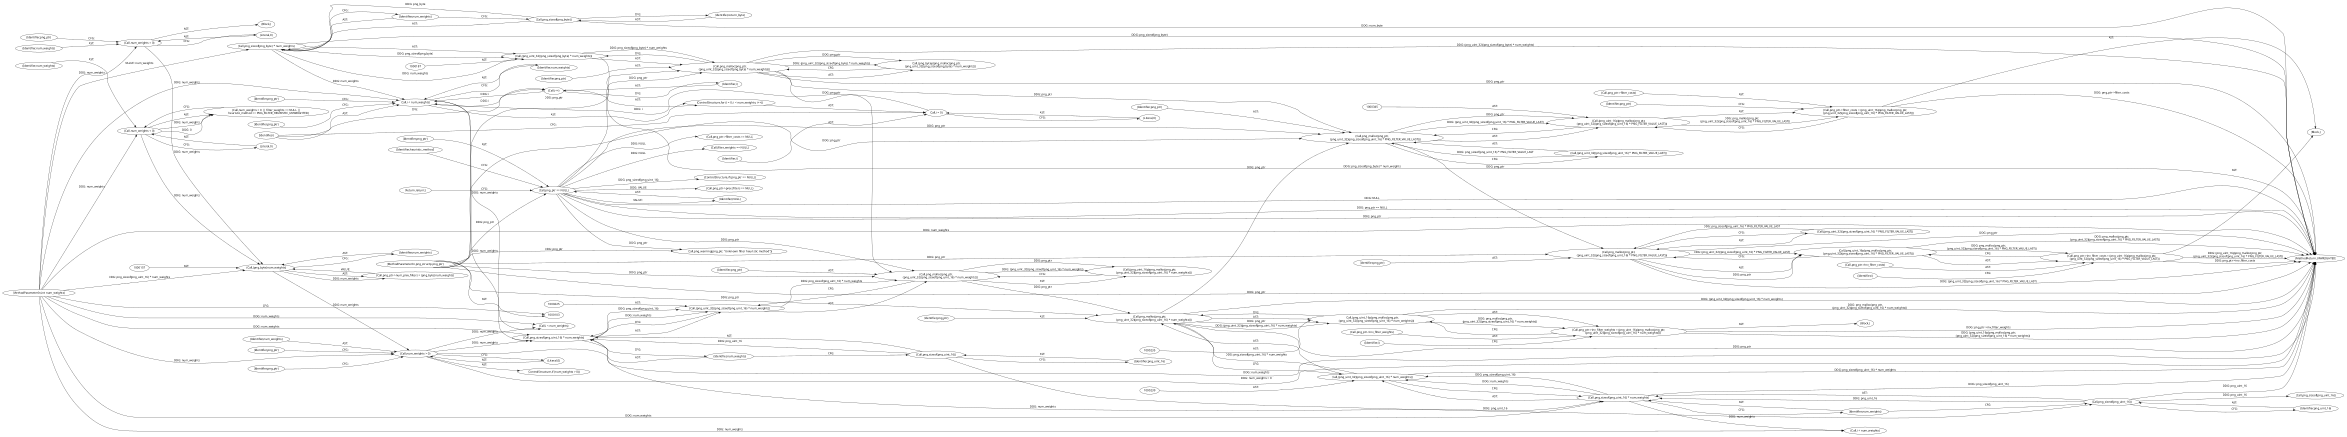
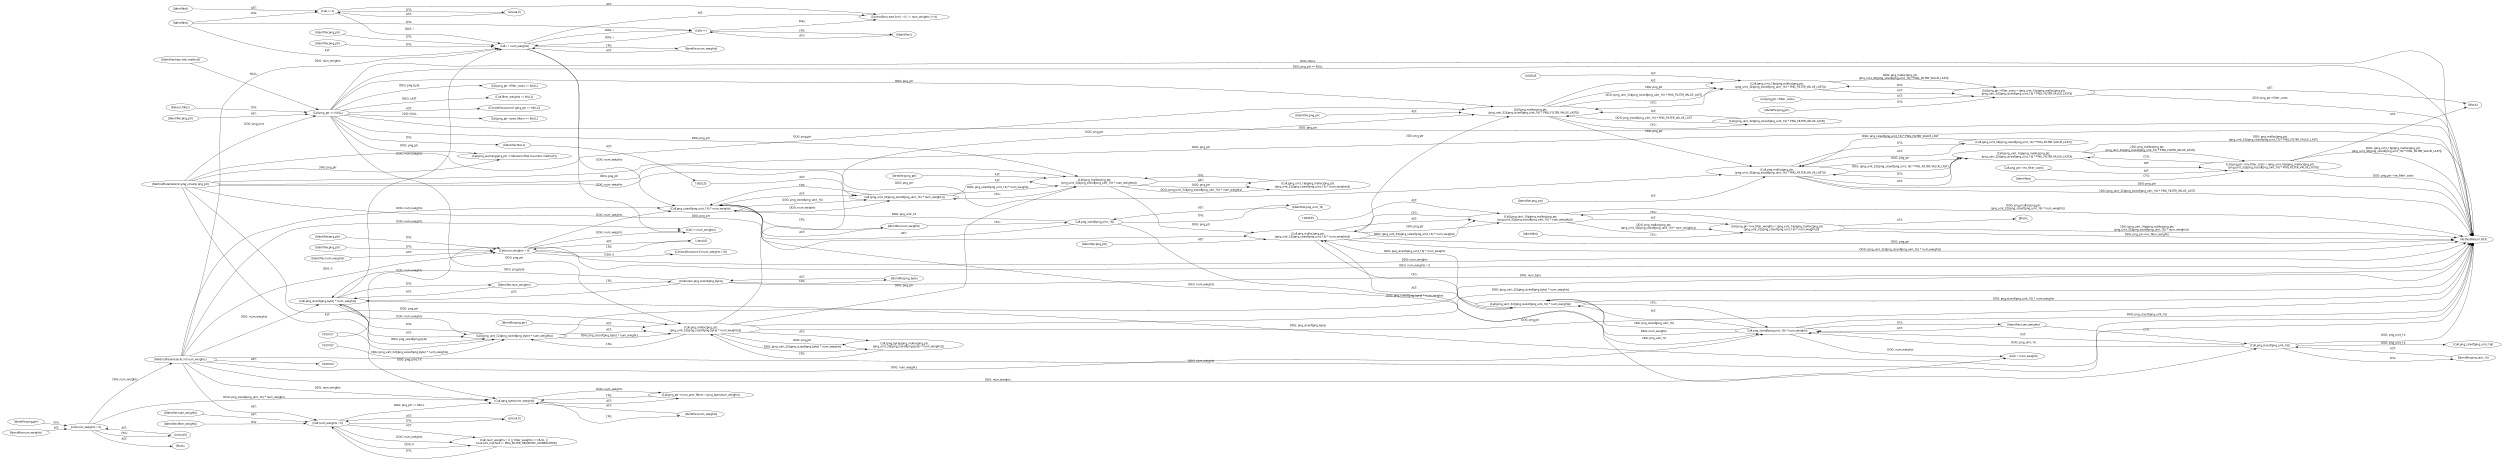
  digraph {
    fontname="Noto Sans"
    rankdir=LR
    node [fontname="Noto Sans"]
    edge [fontname="Noto Sans"]
    n1 [label="(Call,png_malloc(png_ptr,\n            (png_uint_32)(png_sizeof(png_uint_16) * num_weights)))"]
    n2 [label="(Call,(png_uint_32)(png_sizeof(png_uint_16) * num_weights))"]
    n3 [label="(Call,(png_uint_16p)png_malloc(png_ptr,\n            (png_uint_32)(png_sizeof(png_uint_16) * num_weights)))"]
    n4 [label="(Call,png_malloc(png_ptr,\n         (png_uint_32)(png_sizeof(png_uint_16) * PNG_FILTER_VALUE_LAST)))"]
-   n5 [label="(MethodReturn,UNWEIGHTED)"]
+   n5 [label="(MethodReturn,RET)"]
    n6 [label="(Call,png_sizeof(png_uint_16) * num_weights)"]
    n7 [label="(Call,png_ptr->inv_filter_weights = (png_uint_16p)png_malloc(png_ptr,\n            (png_uint_32)(png_sizeof(png_uint_16) * num_weights)))"]
    n8 [label="(Call,png_malloc(png_ptr,\n         (png_uint_32)(png_sizeof(png_uint_16) * PNG_FILTER_VALUE_LAST)))"]
    n9 [label="(Call,(png_uint_16p)png_malloc(png_ptr,\n         (png_uint_32)(png_sizeof(png_uint_16) * PNG_FILTER_VALUE_LAST)))"]
    n10 [label="(Call,(png_uint_32)(png_sizeof(png_uint_16) * PNG_FILTER_VALUE_LAST))"]
    n11 [label="(Call,png_malloc(png_ptr,\n            (png_uint_32)(png_sizeof(png_uint_16) * num_weights)))"]
    n12 [label="(Call,(png_uint_32)(png_sizeof(png_uint_16) * num_weights))"]
    n13 [label="(Call,(png_uint_16p)png_malloc(png_ptr,\n            (png_uint_32)(png_sizeof(png_uint_16) * num_weights)))"]
    n14 [label="(Call,png_sizeof(png_uint_16) * num_weights)"]
    n15 [label="(Call,png_malloc(png_ptr,\n            (png_uint_32)(png_sizeof(png_byte) * num_weights)))"]
    n16 [label="(Call,(png_uint_32)(png_sizeof(png_byte) * num_weights))"]
    n17 [label="(Call,(png_bytep)png_malloc(png_ptr,\n            (png_uint_32)(png_sizeof(png_byte) * num_weights)))"]
    n18 [label="(Call,png_sizeof(png_byte) * num_weights)"]
    n19 [label="(Call,png_ptr == NULL)"]
    n20 [label="(Call,png_ptr->prev_filters == NULL)"]
    n21 [label="(Identifier,NULL)"]
    n22 [label="(Call,png_warning(png_ptr, \"Unknown filter heuristic method\"))"]
    n23 [label="(Call,png_ptr->filter_costs == NULL)"]
    n24 [label="(Call,filter_weights == NULL)"]
    n25 [label="(ControlStructure,if (png_ptr == NULL))"]
    n26 [label="(MethodParameterIn,png_structp png_ptr)"]
    1000103
    n28 [label="(Call,(png_uint_16p)png_malloc(png_ptr,\n         (png_uint_32)(png_sizeof(png_uint_16) * PNG_FILTER_VALUE_LAST)))"]
    n29 [label="(Call,(png_uint_32)(png_sizeof(png_uint_16) * PNG_FILTER_VALUE_LAST))"]
    n30 [label="(Call,i < num_weights)"]
    n31 [label="(Identifier,num_weights)"]
    n32 [label="(Call,i < num_weights)"]
    n33 [label="(Call,i++)"]
    n34 [label="(Identifier,num_weights)"]
    n35 [label="(ControlStructure,for (i = 0; i < num_weights; i++))"]
-   n36 [label="(Call,png_sizeof(png_byte))"]
-   n37 [label="(Identifier,return_byte)"]
+   n36 [label="(Unknown,png_sizeof(png_byte))"]
+   n37 [label="(Identifier,png_byte)"]
    n38 [label="(Call,num_weights > 0)"]
    n39 [label="(ControlStructure,if (num_weights > 0))"]
    n40 [label="(Literal,0)"]
    n41 [label="(Identifier,num_weights)"]
    n42 [label="(Call,(png_byte)num_weights)"]
    n43 [label="(Call,png_ptr->num_prev_filters = (png_byte)num_weights)"]
    n44 [label="(Identifier,num_weights)"]
    n45 [label="(Call,num_weights < 0)"]
    n46 [label="(Literal,0)"]
    n47 [label="(Call,num_weights < 0 || filter_weights == NULL ||\n      heuristic_method == PNG_FILTER_HEURISTIC_UNWEIGHTED)"]
    n48 [label="(MethodParameterIn,int num_weights)"]
    n49 [label="(Call,num_weights = 0)"]
    n50 [label="(Call,i < num_weights)"]
    n51 [label="(Literal,0)"]
    n52 [label="(Block,)"]
    n53 [label="(Identifier,num_weights)"]
    n54 [label="(Call,png_sizeof(png_uint_16))"]
    n55 [label="(Call,png_sizeof(png_uint_16))"]
    n56 [label="(Identifier,png_uint_16)"]
    n57 [label="(Call,png_sizeof(png_uint_16))"]
    n58 [label="(Identifier,png_uint_16)"]
    n59 [label="(Identifier,i)"]
    n60 [label="(Call,i = 0)"]
    n61 [label="(Literal,0)"]
    n62 [label="(Block,)"]
    n63 [label="(Call,png_ptr->filter_costs = (png_uint_16p)png_malloc(png_ptr,\n         (png_uint_32)(png_sizeof(png_uint_16) * PNG_FILTER_VALUE_LAST)))"]
    n64 [label="(Block,)"]
    n65 [label="(Call,png_ptr->inv_filter_costs = (png_uint_16p)png_malloc(png_ptr,\n         (png_uint_32)(png_sizeof(png_uint_16) * PNG_FILTER_VALUE_LAST)))"]
    n66 [label="(Call,png_ptr->inv_filter_costs)"]
    n67 [label="(Identifier,png_ptr)"]
    n68 [label="(Identifier,png_ptr)"]
    n69 [label="(Identifier,i)"]
    n70 [label="(Identifier,png_ptr)"]
    n71 [label="(Identifier,num_weights)"]
    n72 [label="(Identifier,png_ptr)"]
    n73 [label="(Call,png_ptr->filter_costs)"]
    n74 [label="(Identifier,png_ptr)"]
    n75 [label="(Identifier,num_weights)"]
    n76 [label="(Identifier,png_ptr)"]
    n77 [label="(Identifier,png_ptr)"]
+   n78 [label="(Identifier,filter_weights)"]
    n79 [label="(Identifier,num_weights)"]
    n80 [label="(Identifier,png_ptr)"]
    n81 [label="(Identifier,i)"]
-   n82 [label="(Call,png_ptr->inv_filter_weights)"]
    n83 [label="(Identifier,png_ptr)"]
    n84 [label="(Identifier,i)"]
    n85 [label="(Identifier,png_ptr)"]
    n86 [label="(Identifier,png_ptr)"]
    n87 [label="(Identifier,heuristic_method)"]
    n88 [label="(Identifier,i)"]
-   n89 [label="(Return,return;)"]
+   n89 [label="(Return,filter;)"]
    n90 [label="(Identifier,png_ptr)"]
    1000187
    1000157
    1000225
-   1000239
    1000235
    1000345
    n1 -> n2 [label="CFG: "]
    n1 -> n3 [label="AST: "]
    n1 -> n3 [label="DDG: png_ptr"]
    n1 -> n3 [label="DDG: (png_uint_32)(png_sizeof(png_uint_16) * num_weights)"]
    n1 -> n4 [label="DDG: png_ptr"]
    n1 -> n5 [label="DDG: png_ptr"]
    n1 -> n5 [label="DDG: (png_uint_32)(png_sizeof(png_uint_16) * num_weights)"]
    n2 -> n1 [label="AST: "]
    n2 -> n1 [label="DDG: png_sizeof(png_uint_16) * num_weights"]
    n2 -> n5 [label="DDG: png_sizeof(png_uint_16) * num_weights"]
    n2 -> n6 [label="CFG: "]
    n3 -> n1 [label="CFG: "]
    n3 -> n5 [label="DDG: png_malloc(png_ptr,\n            (png_uint_32)(png_sizeof(png_uint_16) * num_weights))"]
    n3 -> n7 [label="AST: "]
    n3 -> n7 [label="DDG: png_malloc(png_ptr,\n            (png_uint_32)(png_sizeof(png_uint_16) * num_weights))"]
    n4 -> n8 [label="DDG: png_ptr"]
    n4 -> n9 [label="AST: "]
    n4 -> n9 [label="DDG: png_ptr"]
    n4 -> n9 [label="DDG: (png_uint_32)(png_sizeof(png_uint_16) * PNG_FILTER_VALUE_LAST)"]
    n4 -> n10 [label="CFG: "]
    n6 -> n2 [label="AST: "]
    n6 -> n2 [label="DDG: png_sizeof(png_uint_16)"]
    n6 -> n2 [label="DDG: num_weights"]
    n6 -> n5 [label="DDG: png_sizeof(png_uint_16)"]
    n6 -> n50 [label="DDG: num_weights"]
    n6 -> n53 [label="CFG: "]
    n7 -> n3 [label="CFG: "]
    n7 -> n5 [label="DDG: png_ptr->inv_filter_weights"]
    n7 -> n5 [label="DDG: (png_uint_16p)png_malloc(png_ptr,\n            (png_uint_32)(png_sizeof(png_uint_16) * num_weights))"]
    n7 -> n62 [label="AST: "]
    n8 -> n5 [label="DDG: png_ptr"]
    n8 -> n5 [label="DDG: (png_uint_32)(png_sizeof(png_uint_16) * PNG_FILTER_VALUE_LAST)"]
    n8 -> n28 [label="AST: "]
    n8 -> n28 [label="DDG: png_ptr"]
    n8 -> n28 [label="DDG: (png_uint_32)(png_sizeof(png_uint_16) * PNG_FILTER_VALUE_LAST)"]
    n8 -> n29 [label="CFG: "]
    n9 -> n4 [label="CFG: "]
    n9 -> n63 [label="AST: "]
    n9 -> n63 [label="DDG: png_malloc(png_ptr,\n         (png_uint_32)(png_sizeof(png_uint_16) * PNG_FILTER_VALUE_LAST))"]
    n10 -> n4 [label="AST: "]
    n10 -> n4 [label="DDG: png_sizeof(png_uint_16) * PNG_FILTER_VALUE_LAST"]
    n11 -> n1 [label="DDG: png_ptr"]
    n11 -> n12 [label="CFG: "]
    n11 -> n13 [label="AST: "]
    n11 -> n13 [label="DDG: png_ptr"]
    n11 -> n13 [label="DDG: (png_uint_32)(png_sizeof(png_uint_16) * num_weights)"]
    n12 -> n11 [label="AST: "]
    n12 -> n11 [label="DDG: png_sizeof(png_uint_16) * num_weights"]
    n12 -> n14 [label="CFG: "]
    n13 -> n11 [label="CFG: "]
    n14 -> n6 [label="DDG: num_weights"]
    n14 -> n12 [label="AST: "]
    n14 -> n12 [label="DDG: png_sizeof(png_uint_16)"]
    n14 -> n12 [label="DDG: num_weights"]
    n14 -> n41 [label="CFG: "]
    n15 -> n4 [label="DDG: png_ptr"]
    n15 -> n5 [label="DDG: (png_uint_32)(png_sizeof(png_byte) * num_weights)"]
    n15 -> n5 [label="DDG: png_ptr"]
    n15 -> n11 [label="DDG: png_ptr"]
    n15 -> n16 [label="CFG: "]
    n15 -> n17 [label="AST: "]
    n15 -> n17 [label="DDG: png_ptr"]
    n15 -> n17 [label="DDG: (png_uint_32)(png_sizeof(png_byte) * num_weights)"]
    n16 -> n5 [label="DDG: png_sizeof(png_byte) * num_weights"]
    n16 -> n15 [label="AST: "]
    n16 -> n15 [label="DDG: png_sizeof(png_byte) * num_weights"]
+   n16 -> n18 [label="CFG: "]
    n17 -> n15 [label="CFG: "]
    n18 -> n5 [label="DDG: png_sizeof(png_byte)"]
    n18 -> n16 [label="AST: "]
    n18 -> n16 [label="DDG: png_sizeof(png_byte)"]
    n18 -> n16 [label="DDG: num_weights"]
    n18 -> n30 [label="DDG: num_weights"]
    n18 -> n31 [label="CFG: "]
    n19 -> n4 [label="DDG: png_ptr"]
    n19 -> n5 [label="DDG: NULL"]
    n19 -> n5 [label="DDG: png_ptr == NULL"]
    n19 -> n5 [label="DDG: png_ptr"]
    n19 -> n11 [label="DDG: png_ptr"]
    n19 -> n15 [label="DDG: png_ptr"]
-   n19 -> n20 [label="DDG: VALUE"]
-   n19 -> n21 [label="VALUE: "]
+   n19 -> n20 [label="DDG: NULL"]
+   n19 -> n21 [label="CFG: "]
    n19 -> n22 [label="DDG: png_ptr"]
-   n19 -> n23 [label="DDG: NULL"]
-   n19 -> n24 [label="DDG: NULL"]
-   n19 -> n25 [label="DDG: png_sizeof(png_uint_16)"]
-   n21 -> n19 [label="AST: "]
+   n19 -> n23 [label="DDG: png_byte"]
+   n19 -> n24 [label="DDG: LAST"]
+   n19 -> n25 [label="AST: "]
+   n21 -> 1000225 [label="AST: "]
    n26 -> n1 [label="DDG: png_ptr"]
    n26 -> n4 [label="DDG: png_ptr"]
    n26 -> n5 [label="DDG: png_ptr"]
    n26 -> n8 [label="DDG: png_ptr"]
    n26 -> n11 [label="DDG: png_ptr"]
    n26 -> n15 [label="DDG: png_ptr"]
-   n26 -> n19 [label="DDG: png_ptr"]
+   n26 -> n19 [label="DDG: png_uint"]
    n26 -> n22 [label="DDG: png_ptr"]
-   n26 -> 1000103 [label="AST: "]
+   n26 -> n16 [label="AST: "]
    n28 -> n5 [label="DDG: png_malloc(png_ptr,\n         (png_uint_32)(png_sizeof(png_uint_16) * PNG_FILTER_VALUE_LAST))"]
    n28 -> n8 [label="CFG: "]
    n28 -> n65 [label="AST: "]
    n28 -> n65 [label="DDG: png_malloc(png_ptr,\n         (png_uint_32)(png_sizeof(png_uint_16) * PNG_FILTER_VALUE_LAST))"]
    n29 -> n8 [label="AST: "]
    n29 -> n8 [label="DDG: png_sizeof(png_uint_16) * PNG_FILTER_VALUE_LAST"]
    n30 -> n14 [label="DDG: num_weights"]
    n30 -> n32 [label="DDG: num_weights"]
    n30 -> n33 [label="DDG: i"]
    n30 -> n34 [label="CFG: "]
    n30 -> n35 [label="AST: "]
    n31 -> n18 [label="AST: "]
    n31 -> n36 [label="CFG: "]
    n33 -> n30 [label="DDG: i"]
-   n33 -> n35 [label="AST: "]
+   n33 -> n35 [label="PNG: "]
    n33 -> n59 [label="CFG: "]
    n34 -> n30 [label="AST: "]
    n36 -> n5 [label="DDG: num_byte"]
    n36 -> n18 [label="AST: "]
    n36 -> n18 [label="DDG: png_byte"]
    n36 -> n37 [label="CFG: "]
    n37 -> n36 [label="AST: "]
    n38 -> n5 [label="DDG: num_weights"]
    n38 -> n5 [label="DDG: num_weights > 0"]
    n38 -> n14 [label="DDG: num_weights"]
    n38 -> n32 [label="DDG: num_weights"]
-   n38 -> n39 [label="AST: "]
+   n38 -> n39 [label="DDG: 0"]
    n38 -> n40 [label="CFG: "]
    n40 -> n38 [label="AST: "]
    n41 -> n14 [label="AST: "]
    n41 -> n54 [label="CFG: "]
-   n42 -> n38 [label="DDG: num_weights"]
+   1000157 -> n38 [label="DDG: num_weights"]
    n42 -> n43 [label="AST: "]
    n42 -> n43 [label="DDG: num_weights"]
    n42 -> n44 [label="CFG: "]
-   n43 -> n42 [label="VALUE: "]
+   n43 -> n42 [label="CFG: "]
    n44 -> n42 [label="AST: "]
-   n45 -> n42 [label="DDG: num_weights"]
+   n45 -> n42 [label="DDG: png_ptr == NULL"]
    n45 -> n46 [label="CFG: "]
    n45 -> n47 [label="AST: "]
    n45 -> n47 [label="DDG: num_weights"]
    n45 -> n47 [label="DDG: 0"]
    n46 -> n45 [label="AST: "]
    n47 -> n45 [label="CFG: "]
    n48 -> n5 [label="DDG: num_weights"]
    n48 -> n6 [label="DDG: num_weights"]
    n48 -> n14 [label="DDG: num_weights"]
-   n48 -> n18 [label="VALUE: num_weights"]
-   n48 -> 1000103 [label="CFG: "]
+   n48 -> n18 [label="DDG: num_weights"]
+   n48 -> 1000103 [label="AST: "]
    n48 -> n30 [label="DDG: num_weights"]
    n48 -> n32 [label="DDG: num_weights"]
-   n48 -> n38 [label="DDG: num_weights"]
-   n48 -> n42 [label="DDG: png_sizeof(png_uint_16) * num_weights"]
-   n48 -> n45 [label="DDG: num_weights"]
-   n48 -> n49 [label="DDG: num_weights"]
+   n48 -> n38 [label="DDG: 0"]
+   n48 -> n42 [label="DDG: num_weights"]
+   n48 -> n45 [label="AST: "]
+   n49 -> n48 [label="DDG: num_weights"]
    n48 -> n50 [label="DDG: num_weights"]
-   n49 -> n42 [label="DDG: num_weights"]
+   n49 -> n42 [label="DDG: png_sizeof(png_uint_16) * num_weights"]
    n49 -> n51 [label="CFG: "]
    n49 -> n52 [label="AST: "]
    n51 -> n49 [label="AST: "]
    n53 -> n6 [label="AST: "]
    n53 -> n55 [label="CFG: "]
    n54 -> n14 [label="AST: "]
    n54 -> n14 [label="DDG: png_uint_16"]
    n54 -> n55 [label="DDG: png_uint_16"]
    n54 -> n56 [label="CFG: "]
    n55 -> n5 [label="DDG: png_uint_16"]
    n55 -> n6 [label="AST: "]
    n55 -> n6 [label="DDG: png_uint_16"]
    n55 -> n57 [label="DDG: png_uint_16"]
    n55 -> n58 [label="CFG: "]
    n56 -> n54 [label="AST: "]
    n58 -> n55 [label="AST: "]
    n59 -> n33 [label="AST: "]
    n60 -> n30 [label="DDG: i"]
-   n35 -> n60 [label="AST: "]
+   n60 -> n35 [label="AST: "]
    n60 -> n61 [label="CFG: "]
    n61 -> n60 [label="AST: "]
    n63 -> n5 [label="DDG: png_ptr->filter_costs"]
    n63 -> n9 [label="CFG: "]
    n63 -> n64 [label="AST: "]
    n65 -> n5 [label="DDG: (png_uint_16p)png_malloc(png_ptr,\n         (png_uint_32)(png_sizeof(png_uint_16) * PNG_FILTER_VALUE_LAST))"]
    n65 -> n5 [label="DDG: png_ptr->inv_filter_costs"]
    n65 -> n28 [label="CFG: "]
    n65 -> n64 [label="AST: "]
    n66 -> n65 [label="AST: "]
    n67 -> n30 [label="CFG: "]
    n68 -> n11 [label="AST: "]
    n69 -> n60 [label="AST: "]
    n70 -> n63 [label="CFG: "]
    n71 -> n45 [label="AST: "]
    n72 -> n38 [label="CFG: "]
    n73 -> n63 [label="AST: "]
    n74 -> n49 [label="CFG: "]
    n75 -> n38 [label="AST: "]
    n76 -> n38 [label="CFG: "]
    n77 -> n8 [label="AST: "]
+   n78 -> n45 [label="CFG: "]
    n79 -> n49 [label="AST: "]
    n80 -> n4 [label="AST: "]
    n81 -> n65 [label="CFG: "]
-   n82 -> n7 [label="AST: "]
    n83 -> n1 [label="AST: "]
    n84 -> n7 [label="CFG: "]
    n85 -> n30 [label="CFG: "]
    n86 -> n15 [label="AST: "]
-   n87 -> n19 [label="CFG: "]
+   n87 -> n19 [label="NULL: "]
    n88 -> n30 [label="AST: "]
    n88 -> n33 [label="CFG: "]
    n88 -> n60 [label="CFG: "]
    n89 -> n19 [label="CFG: "]
    n90 -> n19 [label="AST: "]
-   1000187 -> n16 [label="AST: "]
-   1000157 -> n42 [label="AST: "]
+   1000187 -> n16 [label="DDG: (png_uint_32)(png_sizeof(png_byte) * num_weights)"]
+   1000157 -> n42 [label="DDG: png_uint_16"]
    1000225 -> n12 [label="AST: "]
-   1000239 -> n2 [label="AST: "]
    1000235 -> n3 [label="AST: "]
    1000345 -> n9 [label="AST: "]
  }
